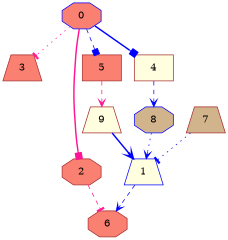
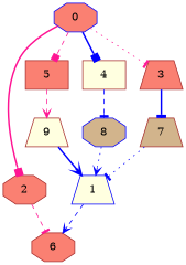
  digraph {
    "Duplicate states"=0
    GraphType=S_P
    "Max states in OPEN"=0
    Modes="120000ms; topo-ordered tasks, ; Pruning: task equivalence, fixed order ready list, ; F-value: ; Optimisation: best schedule length (SL) optimisation on equal, "
    NumberOfTasks=10
    "Pruned using list schedule length"=1441
    "States removed from OPEN"=0
    TargetSystem="Homogeneous-6"
    "Time to schedule (ms)"=141
    "Total idle time"=48
    "Total schedule length"=35
    "Total sequential time"=64
    "Total states created"=3475
    node ["Finish time"=15 Processor=0 "Start time"=18 Weight=4 color=brown fillcolor=salmon shape=octagon style=filled]
    edge [Weight=2 arrowhead=vee color=blue style=dashed]
    0 ["Finish time"=9 "Start time"=0 Weight=9 color=blue]
    3 [Processor=1 "Start time"=11 shape=trapezium]
    2 ["Finish time"=23 Processor=2 Weight=5]
    5 ["Finish time"=23 "Start time"=15 Weight=8 shape=box]
    4 ["Start time"=9 Weight=6 fillcolor=lightyellow shape=box]
    7 ["Finish time"=25 Processor=1 "Start time"=15 Weight=10 fillcolor=tan shape=trapezium]
    6 ["Finish time"=29 Processor=2 "Start time"=23 Weight=6]
    9 ["Finish time"=27 "Start time"=23 fillcolor=lightyellow shape=trapezium]
    8 ["Finish time"=25 Processor=3 Weight=7 color=blue fillcolor=tan]
    1 ["Finish time"=35 Processor=2 "Start time"=30 Weight=5 color=blue fillcolor=lightyellow shape=trapezium]
    0 -> 3 [arrowhead=tee color=deeppink style=dotted]
    0 -> 2 [Weight=9 arrowhead=box color=deeppink style=bold]
-   0 -> 5 [Weight=10 arrowhead=box]
+   0 -> 5 [Weight=10 arrowhead=box color=deeppink]
    0 -> 4 [Weight=7 arrowhead=box style=bold]
+   3 -> 7 [Weight=9 arrowhead=tee style=bold]
    2 -> 6 [Weight=7 arrowhead=tee color=deeppink]
    5 -> 9 [Weight=5 color=deeppink]
-   4 -> 8 [Weight=3]
+   4 -> 8 [Weight=3 arrowhead=tee]
    7 -> 1 [arrowhead=tee style=dotted]
    9 -> 1 [Weight=3 style=bold]
    8 -> 1 [style=dotted]
    1 -> 6 [Weight=4]
  }
